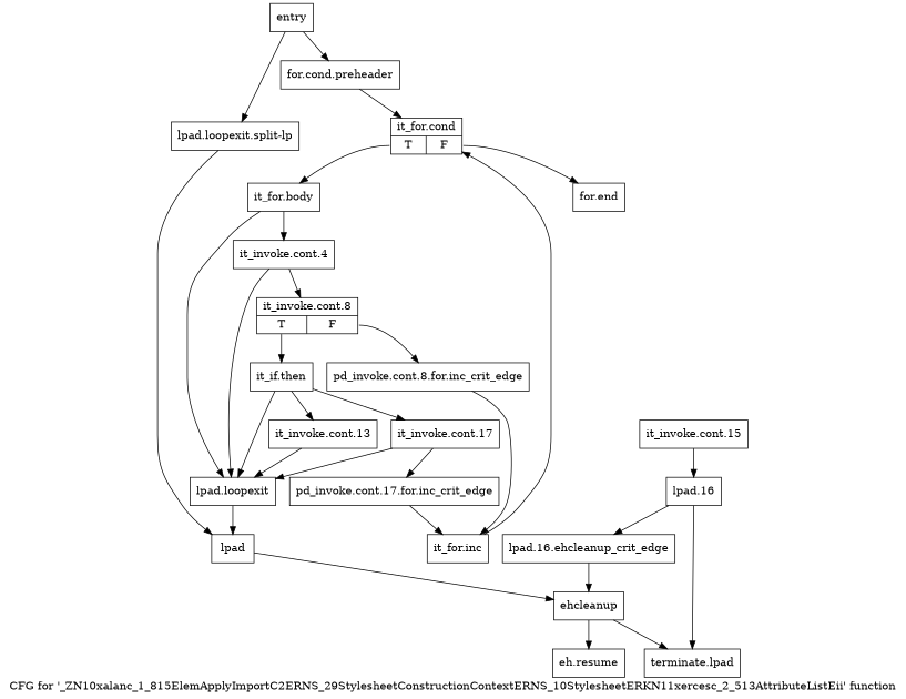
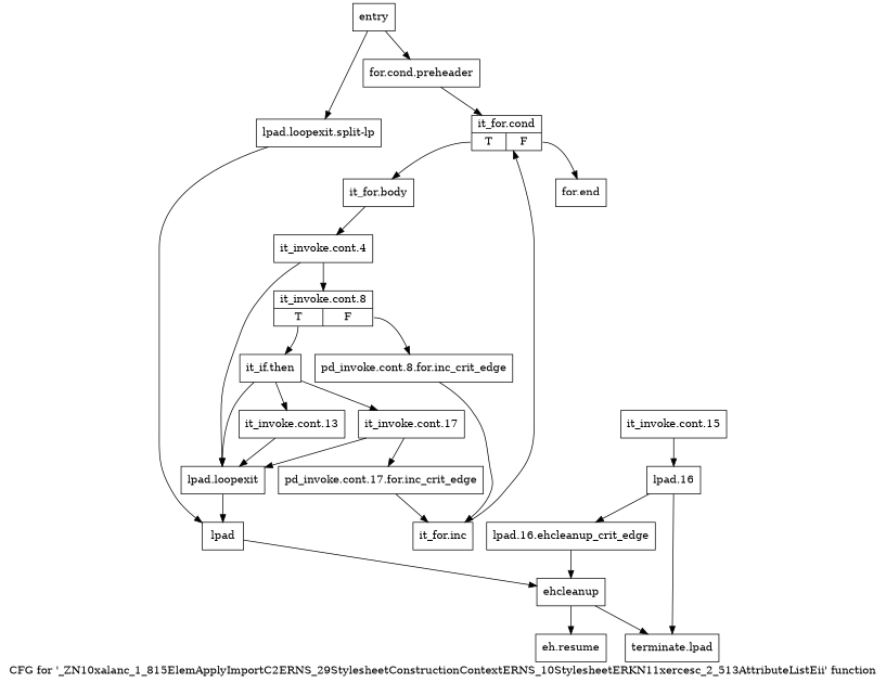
  digraph {
    label="CFG for '_ZN10xalanc_1_815ElemApplyImportC2ERNS_29StylesheetConstructionContextERNS_10StylesheetERKN11xercesc_2_513AttributeListEii' function"
    node [shape=record]
    n1 [label="{entry}"]
    n2 [label="{for.cond.preheader}"]
    n3 [label="{lpad.loopexit.split-lp}"]
    n4 [label="{it_for.cond|{<s0>T|<s1>F}}"]
    n5 [label="{lpad}"]
    n6 [label="{it_for.body}"]
    n7 [label="{for.end}"]
    n8 [label="{ehcleanup}"]
    n9 [label="{it_invoke.cont.4}"]
    n10 [label="{lpad.loopexit}"]
    n11 [label="{it_invoke.cont.8|{<s0>T|<s1>F}}"]
    n12 [label="{it_if.then}"]
    n13 [label="{pd_invoke.cont.8.for.inc_crit_edge}"]
    n14 [label="{it_invoke.cont.13}"]
    n15 [label="{it_invoke.cont.17}"]
    n16 [label="{it_for.inc}"]
    n17 [label="{it_invoke.cont.15}"]
    n18 [label="{lpad.16}"]
    n19 [label="{pd_invoke.cont.17.for.inc_crit_edge}"]
    n20 [label="{lpad.16.ehcleanup_crit_edge}"]
    n21 [label="{terminate.lpad}"]
    n22 [label="{eh.resume}"]
    n1 -> n2
    n1 -> n3
    n2 -> n4
    n3 -> n5
    n4 -> n6 [tailport=s0]
    n4 -> n7 [tailport=s1]
    n5 -> n8
    n6 -> n9
-   n6 -> n10
    n8 -> n21
    n8 -> n22
    n9 -> n10
    n9 -> n11
    n10 -> n5
    n11 -> n12 [tailport=s0]
    n11 -> n13 [tailport=s1]
    n12 -> n10
    n12 -> n14
    n12 -> n15
    n13 -> n16
    n14 -> n10
    n15 -> n10
    n15 -> n19
    n16 -> n4
    n17 -> n18
    n18 -> n20
    n18 -> n21
    n19 -> n16
    n20 -> n8
  }
